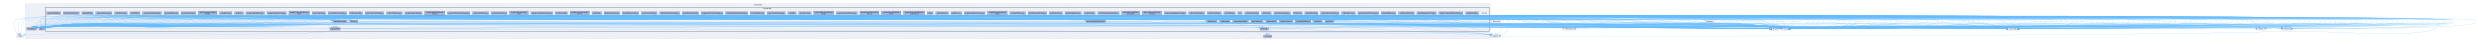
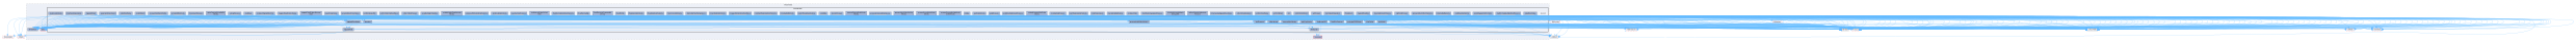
  digraph {
    compound=true
    fontname="Noto Sans"
    node [fontname="Noto Sans" fontsize=10 shape=box color=grey25 fillcolor="#a2b4d6" style=filled]
    edge [color=steelblue1 fontcolor=steelblue1 fontname="Noto Sans" fontsize=10 headlabel=1 labeldistance=1.5 labelfontname=Helvetica labelfontsize=10]
    n1 [height=0.2 label=derived shape=plaintext width=0.4 color="" fillcolor="" style=""]
    n2 [height=0.2 label=acousticWaveTransmissive width=0.4]
    n3 [height=0.2 label=activeBaffleVelocity width=0.4]
    n4 [height=0.2 label="activePressureForceBaffle\lVelocity" width=0.4]
    n5 [height=0.2 label=advective width=0.4]
    n6 [height=0.2 label=codedFixedValue width=0.4]
    n7 [height=0.2 label=codedMixed width=0.4]
    n8 [height=0.2 label=cylindricalInletVelocity width=0.4]
    n9 [height=0.2 label=electrostaticDeposition width=0.4]
    n10 [height=0.2 label=fan width=0.4]
    n11 [height=0.2 label=fanPressure width=0.4]
    n12 [height=0.2 label=fixedFluxExtrapolatedPressure width=0.4]
    n13 [height=0.2 label=fixedFluxPressure width=0.4]
    n14 [height=0.2 label="fixedInternalValueFvPatch\lField" width=0.4]
    n15 [height=0.2 label=fixedJump width=0.4]
    n16 [height=0.2 label=fixedJumpAMI width=0.4]
    n17 [height=0.2 label=fixedMean width=0.4]
    n18 [height=0.2 label=fixedMeanOutletInlet width=0.4]
    n19 [height=0.2 label=fixedNormalInletOutletVelocity width=0.4]
    n20 [height=0.2 label=fixedNormalSlip width=0.4]
    n21 [height=0.2 label="fixedPressureCompressible\lDensity" width=0.4]
    n22 [height=0.2 label=fixedProfile width=0.4]
    n23 [height=0.2 label=flowRateInletVelocity width=0.4]
    n24 [height=0.2 label=flowRateOutletVelocity width=0.4]
    n25 [height=0.2 label=fluxCorrectedVelocity width=0.4]
    n26 [height=0.2 label=freestream width=0.4]
    n27 [height=0.2 label=freestreamPressure width=0.4]
    n28 [height=0.2 label=freestreamVelocity width=0.4]
    n29 [height=0.2 label=inletOutlet width=0.4]
    n30 [height=0.2 label=inletOutletTotalTemperature width=0.4]
    n31 [height=0.2 label=interfaceCompression width=0.4]
    n32 [height=0.2 label=interstitialInletVelocity width=0.4]
    n33 [height=0.2 label=mappedField width=0.4]
    n34 [height=0.2 label=mappedFixedInternalValue width=0.4]
    n35 [height=0.2 label="mappedFixedPushedInternal\lValue" width=0.4]
    n36 [height=0.2 label=mappedFixedValue width=0.4]
    n37 [height=0.2 label=mappedFlowRate width=0.4]
    n38 [height=0.2 label=mappedMixed width=0.4]
    n39 [height=0.2 label=mappedVelocityFluxFixedValue width=0.4]
    n40 [height=0.2 label=matchedFlowRateOutletVelocity width=0.4]
    n41 [height=0.2 label=movingWallVelocity width=0.4]
    n42 [height=0.2 label=noSlip width=0.4]
    n43 [height=0.2 label=outletInlet width=0.4]
    n44 [height=0.2 label=outletMappedUniformInlet width=0.4]
    n45 [height=0.2 label=outletPhaseMeanVelocity width=0.4]
    n46 [height=0.2 label=partialSlip width=0.4]
    n47 [height=0.2 label=phaseHydrostaticPressure width=0.4]
    n48 [height=0.2 label=plenumPressure width=0.4]
    n49 [height=0.2 label="pressureDirectedInletOutlet\lVelocity" width=0.4]
    n50 [height=0.2 label=pressureDirectedInletVelocity width=0.4]
    n51 [height=0.2 label="pressureInletOutletParSlip\lVelocity" width=0.4]
    n52 [height=0.2 label=pressureInletOutletVelocity width=0.4]
    n53 [height=0.2 label=pressureInletUniformVelocity width=0.4]
    n54 [height=0.2 label=pressureInletVelocity width=0.4]
    n55 [height=0.2 label="pressureNormalInletOutlet\lVelocity" width=0.4]
    n56 [height=0.2 label="pressurePermeableAlphaInlet\lOutletVelocity" width=0.4]
    n57 [height=0.2 label=pressurePIDControlInletVelocity width=0.4]
    n58 [height=0.2 label=prghPermeableAlphaTotalPressure width=0.4]
    n59 [height=0.2 label=prghPressure width=0.4]
    n60 [height=0.2 label=prghTotalHydrostaticPressure width=0.4]
    n61 [height=0.2 label=prghTotalPressure width=0.4]
    n62 [height=0.2 label="rotatingPressureInletOutlet\lVelocity" width=0.4]
    n63 [height=0.2 label=rotatingTotalPressure width=0.4]
    n64 [height=0.2 label=rotatingWallVelocity width=0.4]
    n65 [height=0.2 label=scaledFixedValue width=0.4]
    n66 [height=0.2 label=supersonicFreestream width=0.4]
    n67 [height=0.2 label=pressureInletOutletParSlip width=0.4]
    n68 [height=0.2 label=swirlFanVelocity width=0.4]
    n69 [height=0.2 label=swirlFlowRateInletVelocity width=0.4]
    n70 [height=0.2 label=swirlInletVelocity width=0.4]
    n71 [height=0.2 label=syringePressure width=0.4]
    n72 [height=0.2 label=timeVaryingMappedFixedValue width=0.4]
    n73 [height=0.2 label=totalPressure width=0.4]
    n74 [height=0.2 label=totalTemperature width=0.4]
    n75 [height=0.2 label=translatingWallVelocity width=0.4]
    n76 [height=0.2 label=turbulentDFSEMInlet width=0.4]
    n77 [height=0.2 label=turbulentDigitalFilterInlet width=0.4]
    n78 [height=0.2 label=turbulentInlet width=0.4]
    n79 [height=0.2 label="turbulentIntensityKinetic\lEnergyInlet" width=0.4]
    n80 [height=0.2 label="uniformDensityHydrostatic\lPressure" width=0.4]
    n81 [height=0.2 label=uniformFixedGradient width=0.4]
    n82 [height=0.2 label=uniformFixedValue width=0.4]
    n83 [height=0.2 label=uniformInletOutlet width=0.4]
    n84 [height=0.2 label=uniformJump width=0.4]
    n85 [height=0.2 label=uniformJumpAMI width=0.4]
    n86 [height=0.2 label=uniformMixed width=0.4]
    n87 [height=0.2 label=uniformNormalFixedValue width=0.4]
    n88 [height=0.2 label=uniformTotalPressure width=0.4]
    n89 [height=0.2 label=variableHeightFlowRate width=0.4]
    n90 [height=0.2 label="variableHeightFlowRateInlet\lVelocity" width=0.4]
    n91 [height=0.2 label=waveSurfacePressure width=0.4]
    n92 [height=0.2 label=waveTransmissive width=0.4]
    n93 [color=red height=0.2 label=basic width=0.4]
    n94 [height=0.2 label=fvPatchField width=0.4]
    n95 [color=red height=0.2 label=constraint width=0.4]
    n96 [color=red fillcolor="#edf0f7" height=0.2 label=finiteVolume style="filled,dashed" width=0.4]
    n97 [color=grey50 fillcolor="#edf0f7" height=0.2 label=surfaceFields width=0.4]
    n98 [color=grey50 fillcolor="#edf0f7" height=0.2 label=volFields width=0.4]
    n99 [color=red fillcolor="#edf0f7" height=0.2 label=Pressure style="filled,dashed" width=0.4]
    n100 [color=red fillcolor="#edf0f7" height=0.2 label=fvMesh style="filled,dashed" width=0.4]
    n101 [color=red fillcolor="#edf0f7" height=0.2 label=meshTools style="filled,dashed" width=0.4]
    n102 [color=red fillcolor="#edf0f7" height=0.2 label=cfdTools style="filled,dashed" width=0.4]
    n103 [color=red fillcolor="#edf0f7" height=0.2 label=fvMatrices style="filled,dashed" width=0.4]
    n104 [color=grey50 fillcolor="#edf0f7" height=0.2 label=volMesh width=0.4]
+   n105 [color=red fillcolor="#edf0f7" height=0.2 label=interpolation style="filled,dashed" width=0.4]
    n106 [color=red fillcolor="#edf0f7" height=0.2 label=fileFormats style="filled,dashed" width=0.4]
    subgraph cluster_1 {
      bgcolor="#edf0f7"
      fontsize=10
      label=fvPatchFields
      pencolor=grey50
      style="filled,dashed"
      n93
      n94
      n95
      subgraph cluster_2 {
        bgcolor="#edf0f7"
        fontsize=10
        label=fvPatchFields
        pencolor=grey25
        style="filled,bold"
        n1
        n2
        n3
        n4
        n5
        n6
        n7
        n8
        n9
        n10
        n11
        n12
        n13
        n14
        n15
        n16
        n17
        n18
        n19
        n20
        n21
        n22
        n23
        n24
        n25
        n26
        n27
        n28
        n29
        n30
        n31
        n32
        n33
        n34
        n35
        n36
        n37
        n38
        n39
        n40
        n41
        n42
        n43
        n44
        n45
        n46
        n47
        n48
        n49
        n50
        n51
        n52
        n53
        n54
        n55
        n56
        n57
        n58
        n59
        n60
        n61
        n62
        n63
        n64
        n65
        n66
        n67
        n68
        n69
        n70
        n71
        n72
        n73
        n74
        n75
        n76
        n77
        n78
        n79
        n80
        n81
        n82
        n83
        n84
        n85
        n86
        n87
        n88
        n89
        n90
        n91
        n92
      }
    }
    n2 -> n5
    n2 -> n94
    n2 -> n96 [headlabel=3]
    n2 -> n97
    n2 -> n98 [headlabel=2]
    n2 -> n99 [headlabel=3]
    n3 -> n93
    n3 -> n94
    n3 -> n97
    n3 -> n98
    n3 -> n99
    n3 -> n100
    n4 -> n93
    n4 -> n94
    n4 -> n97
    n4 -> n98
    n4 -> n99
    n4 -> n100
    n5 -> n93
    n5 -> n94
    n5 -> n96 [headlabel=4]
    n5 -> n98
    n5 -> n99 [headlabel=3]
    n6 -> n93
    n6 -> n94
    n6 -> n98 [headlabel=2]
    n6 -> n99 [headlabel=6]
    n7 -> n93
    n7 -> n94
    n7 -> n98 [headlabel=2]
    n7 -> n99 [headlabel=6]
    n8 -> n93
    n8 -> n94
    n8 -> n97
    n8 -> n98
    n8 -> n99 [headlabel=3]
    n9 -> n93
    n9 -> n94
    n9 -> n97
    n9 -> n98
    n9 -> n99 [headlabel=2]
    n9 -> n101
    n10 -> n84
    n10 -> n97
    n10 -> n98
    n10 -> n99 [headlabel=3]
    n11 -> n73
    n11 -> n97
    n11 -> n98
    n11 -> n99 [headlabel=3]
    n12 -> n13
    n12 -> n99
    n13 -> n93
    n13 -> n94 [headlabel=2]
    n13 -> n97
    n13 -> n98 [headlabel=2]
    n13 -> n99
    n13 -> n102
    n14 -> n93
    n14 -> n94 [headlabel=2]
    n14 -> n98
    n14 -> n99 [headlabel=2]
    n14 -> n103
    n15 -> n95
    n15 -> n98
    n15 -> n99 [headlabel=2]
    n16 -> n95
    n16 -> n98
    n16 -> n99 [headlabel=2]
    n17 -> n93
    n17 -> n98
    n17 -> n99 [headlabel=3]
    n17 -> n104
    n18 -> n43
    n18 -> n97
    n18 -> n98
    n18 -> n99 [headlabel=3]
    n18 -> n104
    n19 -> n93
    n19 -> n94
    n19 -> n97
    n19 -> n98
    n19 -> n99 [headlabel=2]
    n20 -> n93
    n20 -> n98
    n20 -> n99 [headlabel=3]
    n21 -> n93
    n21 -> n94
    n21 -> n97
    n21 -> n98
    n21 -> n99
    n22 -> n93
    n22 -> n98
    n22 -> n99 [headlabel=3]
    n23 -> n93
    n23 -> n98
    n23 -> n99 [headlabel=4]
    n24 -> n93
    n24 -> n98
    n24 -> n99 [headlabel=3]
    n25 -> n93
    n25 -> n94 [headlabel=2]
    n25 -> n97
    n25 -> n98
    n25 -> n99
    n26 -> n29
    n26 -> n97
    n26 -> n98
    n26 -> n99 [headlabel=2]
    n27 -> n93
    n27 -> n94
    n27 -> n98
    n27 -> n99
    n28 -> n93
    n28 -> n94
    n28 -> n99
    n29 -> n93
    n29 -> n97
    n29 -> n98
    n29 -> n99 [headlabel=2]
    n30 -> n29
    n30 -> n94
    n30 -> n97
    n30 -> n98
    n30 -> n99
    n31 -> n93
    n31 -> n94
    n31 -> n99
    n32 -> n93
    n32 -> n94
    n32 -> n97
    n32 -> n98
    n32 -> n99
    n33 -> n93 [headlabel=3]
    n33 -> n94
    n33 -> n98 [headlabel=6]
    n33 -> n99 [headlabel=6]
    n33 -> n100
    n33 -> n101 [headlabel=6]
    n33 -> n104 [headlabel=2]
+   n33 -> n105 [headlabel=6]
    n34 -> n36
    n34 -> n99 [headlabel=3]
    n34 -> n104
    n35 -> n36
    n35 -> n99 [headlabel=3]
    n35 -> n104
    n36 -> n33
    n36 -> n93
    n36 -> n98
    n36 -> n99 [headlabel=2]
    n36 -> n104
    n37 -> n93
    n37 -> n94
    n37 -> n97
    n37 -> n98
    n37 -> n99
    n37 -> n101
    n38 -> n33
    n38 -> n36
    n38 -> n93
    n38 -> n94
    n38 -> n98
    n38 -> n99 [headlabel=2]
    n38 -> n104
+   n38 -> n105
    n39 -> n93
    n39 -> n94
    n39 -> n97
    n39 -> n98
    n39 -> n99
    n39 -> n100
    n39 -> n101
    n40 -> n93
    n40 -> n98
    n40 -> n99 [headlabel=2]
    n41 -> n93
    n41 -> n96
    n41 -> n97
    n41 -> n98
    n41 -> n99
    n42 -> n93
    n42 -> n99
    n43 -> n93
    n43 -> n97
    n43 -> n98
    n43 -> n99 [headlabel=2]
    n44 -> n93
    n44 -> n97
    n44 -> n98 [headlabel=2]
    n44 -> n99 [headlabel=3]
    n44 -> n101
    n45 -> n93
    n45 -> n94
    n45 -> n97
    n45 -> n98
    n45 -> n99
    n46 -> n93
    n46 -> n98
    n46 -> n99 [headlabel=3]
    n47 -> n93
    n47 -> n94
    n47 -> n97
    n47 -> n98
    n47 -> n99
    n47 -> n102
    n48 -> n93
    n48 -> n94
    n48 -> n97
    n48 -> n98
    n48 -> n99
    n49 -> n93
    n49 -> n94 [headlabel=2]
    n49 -> n97
    n49 -> n98
    n49 -> n99
    n50 -> n93
    n50 -> n94 [headlabel=2]
    n50 -> n97
    n50 -> n98
    n50 -> n99
    n51 -> n93
    n51 -> n94 [headlabel=2]
    n51 -> n97
    n51 -> n98
    n51 -> n99
    n52 -> n93
    n52 -> n94
    n52 -> n97
    n52 -> n98
    n52 -> n99
    n53 -> n54
    n53 -> n97
    n53 -> n98
    n53 -> n99
    n54 -> n93
    n54 -> n94
    n54 -> n97
    n54 -> n98
    n54 -> n99
    n55 -> n93
    n55 -> n94 [headlabel=2]
    n55 -> n97
    n55 -> n98
    n55 -> n99
    n56 -> n93
    n56 -> n94 [headlabel=2]
    n56 -> n97
    n56 -> n98
    n56 -> n99
    n57 -> n93
    n57 -> n94
    n57 -> n96
    n57 -> n97 [headlabel=2]
    n57 -> n98
    n57 -> n99 [headlabel=4]
    n58 -> n93
    n58 -> n94
    n58 -> n97
    n58 -> n98
    n58 -> n99
    n58 -> n101
    n58 -> n102 [headlabel=2]
    n59 -> n93
    n59 -> n94
    n59 -> n98
    n59 -> n99
    n59 -> n102
    n60 -> n93
    n60 -> n94
    n60 -> n97
    n60 -> n98
    n60 -> n99 [headlabel=2]
    n61 -> n93
    n61 -> n94
    n61 -> n97
    n61 -> n98
    n61 -> n99
    n61 -> n102
    n62 -> n52
    n62 -> n94
    n62 -> n97
    n62 -> n98
    n62 -> n99 [headlabel=2]
    n63 -> n73
    n63 -> n94
    n63 -> n97
    n63 -> n98
    n63 -> n99 [headlabel=2]
    n64 -> n93
    n64 -> n97
    n64 -> n98
    n64 -> n99 [headlabel=2]
    n65 -> n93
    n65 -> n98
    n65 -> n99 [headlabel=3]
    n65 -> n101
    n66 -> n93
    n66 -> n94 [headlabel=2]
    n66 -> n98
    n66 -> n99
    n67 -> n93
    n67 -> n94 [headlabel=2]
    n67 -> n98
    n67 -> n99 [headlabel=2]
    n68 -> n15
    n68 -> n94
    n68 -> n97
    n68 -> n98
    n68 -> n99 [headlabel=3]
    n69 -> n93
    n69 -> n94
    n69 -> n97
    n69 -> n98
    n69 -> n99 [headlabel=3]
    n70 -> n93
    n70 -> n99 [headlabel=2]
    n71 -> n93
    n71 -> n94
    n71 -> n97
    n71 -> n99
    n71 -> n104
    n72 -> n93
    n72 -> n98
    n72 -> n99 [headlabel=2]
    n72 -> n101
    n73 -> n93
    n73 -> n94
    n73 -> n97
    n73 -> n98
    n73 -> n99
    n74 -> n93
    n74 -> n94
    n74 -> n97
    n74 -> n98
    n74 -> n99
    n75 -> n93
    n75 -> n98
    n75 -> n99 [headlabel=2]
    n76 -> n93
    n76 -> n99 [headlabel=12]
    n76 -> n101 [headlabel=2]
    n77 -> n76
    n77 -> n93
    n77 -> n94
    n77 -> n99 [headlabel=8]
    n77 -> n101 [headlabel=3]
    n77 -> n104
    n77 -> n106
    n78 -> n93
    n78 -> n98
    n78 -> n99 [headlabel=3]
    n79 -> n29
    n79 -> n94
    n79 -> n97
    n79 -> n98
    n79 -> n99
    n80 -> n93
    n80 -> n94
    n80 -> n98
    n80 -> n99
    n80 -> n102
    n81 -> n93
    n81 -> n98
    n81 -> n99 [headlabel=2]
    n81 -> n101
    n82 -> n93
    n82 -> n98
    n82 -> n99
    n82 -> n101
    n83 -> n93
    n83 -> n97
    n83 -> n98
    n83 -> n99 [headlabel=3]
    n84 -> n15
    n84 -> n98
    n84 -> n99 [headlabel=3]
    n85 -> n16
    n85 -> n98
    n85 -> n99 [headlabel=3]
    n86 -> n93
    n86 -> n98
    n86 -> n99
    n86 -> n101
    n87 -> n93
    n87 -> n94 [headlabel=2]
    n87 -> n98
    n87 -> n99
    n87 -> n101
    n88 -> n93
    n88 -> n94
    n88 -> n97
    n88 -> n98
    n88 -> n99 [headlabel=2]
    n89 -> n93
    n89 -> n94
    n89 -> n97
    n89 -> n98
    n89 -> n99
    n90 -> n93
    n90 -> n98
    n90 -> n99 [headlabel=2]
    n91 -> n93
    n91 -> n94
    n91 -> n96 [headlabel=3]
    n91 -> n97
    n91 -> n98
    n91 -> n99 [headlabel=2]
    n91 -> n102
    n92 -> n5
    n92 -> n94
    n92 -> n96 [headlabel=3]
    n92 -> n97
    n92 -> n98 [headlabel=2]
    n92 -> n99 [headlabel=3]
  }
